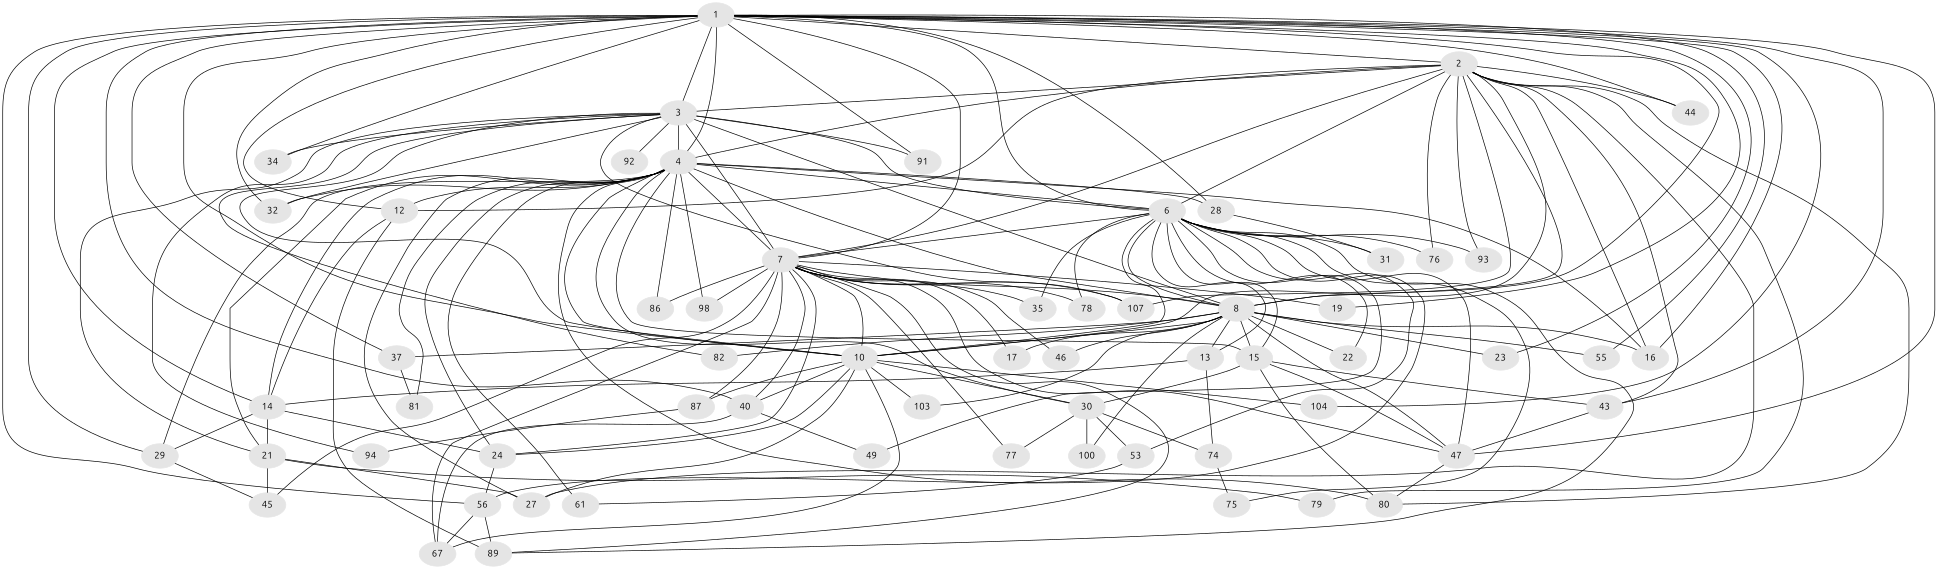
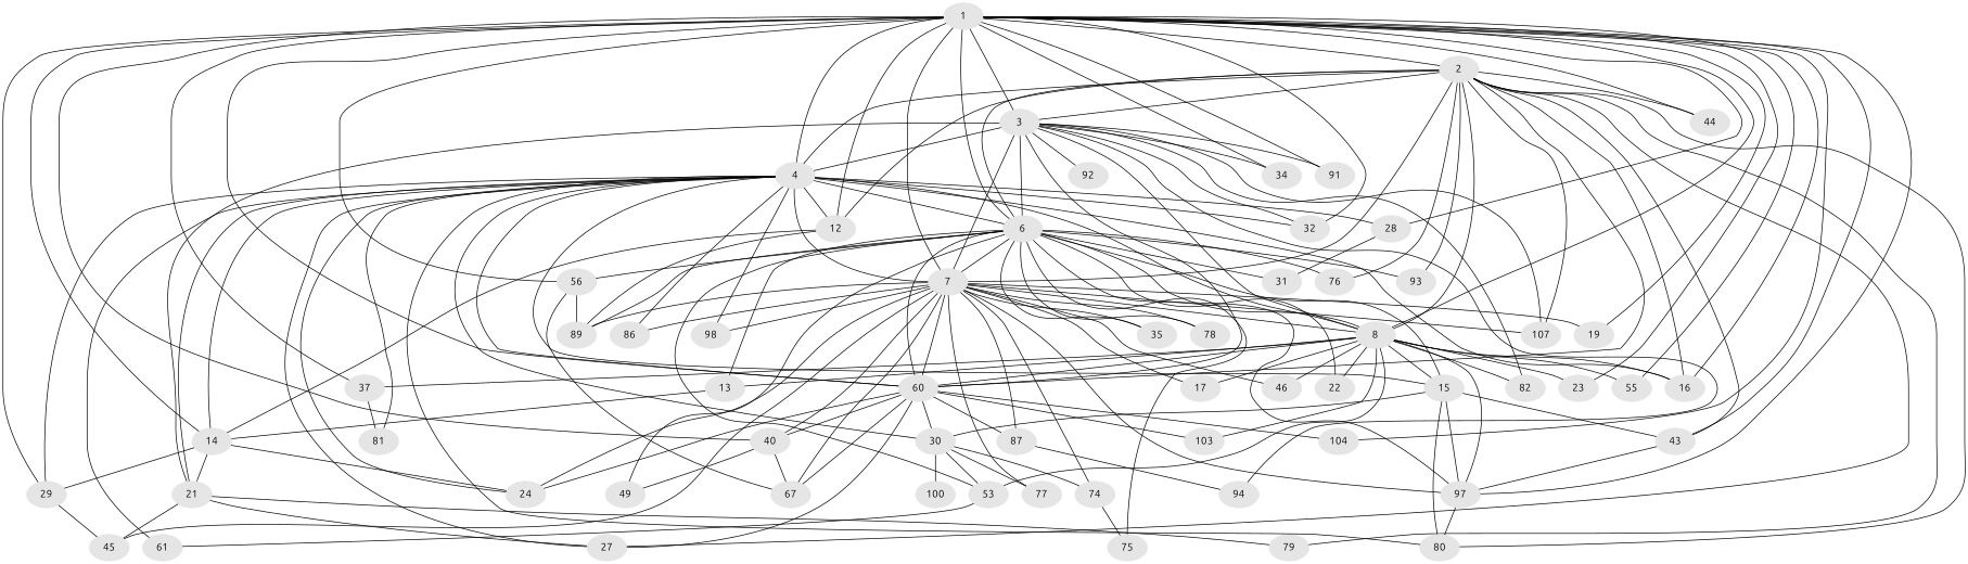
  graph {
    fontname=Ubuntu
    node [color=gray90 fontname=Ubuntu style=filled]
    edge [fontname=Ubuntu]
    1 [super="+20+26+65"]
    2
    3 [super="+64"]
    4 [super="+11+5+58+97+9+50+38"]
    6
    7 [super="+59+73"]
    8
-   10 [super="+56"]
+   10 [super="+56" label=60]
    12 [super="+42"]
    14 [super="+106+60"]
    16 [super="+48+39"]
    19
    23
    28
    29 [super="+119"]
    32
    34
    37
    40 [super="+112"]
    43 [super="+52"]
    44 [super="+83"]
-   47 [super="+54+57"]
+   47 [super="+54+57" label=97]
    n23 [label=56 super="+108+113+105"]
    55
    91
    104
    27 [super="+36+70"]
    76
    79
    80 [super="+121"]
    93
    107
    92
    21
    82
    94
    15 [super="+33+95"]
    24
    30
    61
    81
    86
    n43 [label=98]
    13
    22 [super="+63"]
    31
    35
    49
    53 [super="+111"]
    75
    78
    89
    17
    45 [super="+116"]
    46
    67 [super="+99+71"]
    74
    77
    87
    100
    103
    1 -- 2
    1 -- 3 [weight=2]
    1 -- 4 [weight=5]
    1 -- 6
    1 -- 7
    1 -- 8
    1 -- 10 [weight=2]
    1 -- 12
    1 -- 14
    1 -- 16
    1 -- 19
    1 -- 23
    1 -- 28
    1 -- 29
    1 -- 32
    1 -- 34
    1 -- 37
    1 -- 40
    1 -- 43
    1 -- 44
    1 -- 47
    1 -- n23 [weight=2]
    1 -- 55
    1 -- 91
    1 -- 104
    2 -- 3
    2 -- 4 [weight=5]
    2 -- 6
    2 -- 7
    2 -- 8
    2 -- 10 [weight=2]
    2 -- 12
    2 -- 16 [weight=2]
    2 -- 43
    2 -- 44 [weight=2]
    2 -- 27
    2 -- 76
    2 -- 79
    2 -- 80
    2 -- 93
    2 -- 107
    3 -- 4 [weight=5]
    3 -- 6
    3 -- 7 [weight=2]
    3 -- 8
    3 -- 10
    3 -- 32
    3 -- 34
    3 -- 91
    3 -- 107
    3 -- 92
    3 -- 21
    3 -- 82
    3 -- 94
    4 -- 6 [weight=3]
    4 -- 7 [weight=3]
    4 -- 8 [weight=5]
    4 -- 10 [weight=5]
    4 -- 12
    4 -- 14 [weight=2]
    4 -- 16
    4 -- 28
    4 -- 29
    4 -- 32
    4 -- 27 [weight=2]
    4 -- 80
    4 -- 21
    4 -- 15 [weight=2]
    4 -- 24
    4 -- 30 [weight=2]
    4 -- 61 [weight=2]
    4 -- 81
    4 -- 86
    4 -- n43
    6 -- 7
    6 -- 8
    6 -- 10
    6 -- 47 [weight=2]
    6 -- n23
    6 -- 76
    6 -- 93
    6 -- 15
    6 -- 13
    6 -- 22
    6 -- 31
    6 -- 35
    6 -- 49
    6 -- 53
    6 -- 75
    6 -- 78
    6 -- 89
    7 -- 8 [weight=2]
    7 -- 10
    7 -- 19
    7 -- 40
    7 -- 47
    7 -- 107
    7 -- 24
    7 -- 86
    7 -- n43
    7 -- 35
    7 -- 78
    7 -- 89
    7 -- 17
    7 -- 45
    7 -- 46
    7 -- 67
-   13 -- 74
+   7 -- 74
    7 -- 77
    7 -- 87
    8 -- 10
    8 -- 16
    8 -- 23
    8 -- 37
    8 -- 47
    8 -- 55
    8 -- 82
    8 -- 15
    8 -- 13
    8 -- 22 [weight=2]
    8 -- 17
    8 -- 46
-   8 -- 100
+   8 -- 53
    8 -- 103
    10 -- 40
    10 -- 104
    10 -- 27 [weight=2]
    10 -- 24
    10 -- 30
    10 -- 67
    10 -- 87
    10 -- 103
    12 -- 14
    12 -- 89
    14 -- 29
    14 -- 21
    14 -- 24
    28 -- 31
    29 -- 45
    37 -- 81
    40 -- 49
    40 -- 67
    43 -- 47
    47 -- 80
    n23 -- 89
    n23 -- 67
    21 -- 27
    21 -- 79
    21 -- 45
    15 -- 43
    15 -- 47
    15 -- 80
    15 -- 30
-   24 -- n23 [weight=2]
    30 -- 53
    30 -- 74
    30 -- 77
    30 -- 100
    13 -- 14
    53 -- 61
    74 -- 75
    87 -- 94
  }
